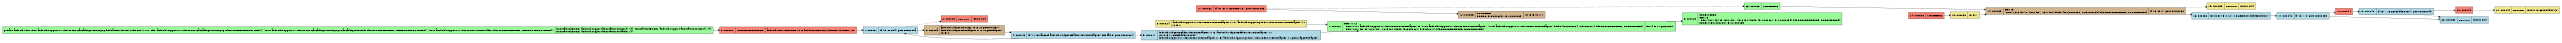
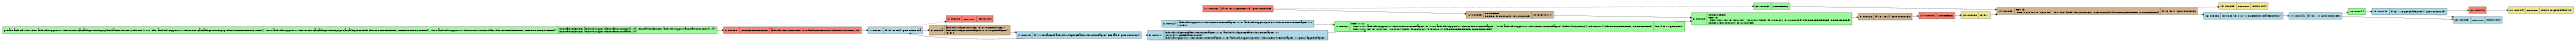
  digraph {
    rankdir=LR
    node [fillcolor=lightblue shape=record style=filled]
    edge [arrowhead=dot]
    n1 [fillcolor=salmon label="{0\:\ 0x0000|MTH_ENTER_BLOCK\l|android.view.MenuItem r9 = findMenuItemForSubmenu(r8.menu, r9)\l}"]
    n2 [label="{1\:\ 0x0007|if (r9 != null) goto L_0x000a\l}"]
    n3 [fillcolor=salmon label="{2\:\ 0x0009|RETURN\l|return null\l}"]
    n4 [fillcolor=tan label="{3\:\ 0x000a|android.widget.ListView r8 = r8.getListView()\landroid.widget.ListAdapter r1 = r8.getAdapter()\lr3 = 0\l}"]
    n5 [label="{4\:\ 0x0015|if ((r1 instanceof android.widget.HeaderViewListAdapter) == false) goto L_0x0024\l}"]
    n6 [label="{5\:\ 0x0017|android.widget.HeaderViewListAdapter r1 = (android.widget.HeaderViewListAdapter) r1\lint r2 = r1.getHeadersCount()\landroid.support.v7.view.menu.MenuAdapter r1 = (android.support.p003v7.view.menu.MenuAdapter) r1.getWrappedAdapter()\l}"]
    n7 [fillcolor=palegreen label="{7\:\ 0x0027|PHI: r1 r2 \l  PHI: (r1v1 android.support.v7.view.menu.MenuAdapter) = (r1v2 android.support.v7.view.menu.MenuAdapter), (r1v5 android.support.v7.view.menu.MenuAdapter) binds: [B:6:0x0024, B:5:0x0017] A[DONT_GENERATE, DONT_INLINE]\l  PHI: (r2v1 int) = (r2v2 int), (r2v3 int) binds: [B:6:0x0024, B:5:0x0017] A[DONT_GENERATE, DONT_INLINE]\l|int r4 = r1.getCount()\l}"]
-   n8 [fillcolor=khaki label="{6\:\ 0x0024|android.support.v7.view.menu.MenuAdapter r1 = (android.support.p003v7.view.menu.MenuAdapter) r1\lr2 = 0\l}"]
+   n8 [label="{6\:\ 0x0024|android.support.v7.view.menu.MenuAdapter r1 = (android.support.p003v7.view.menu.MenuAdapter) r1\lr2 = 0\l}"]
    n9 [fillcolor=palegreen label="{8\:\ 0x002b|LOOP_START\lPHI: r3 \l  PHI: (r3v1 int) = (r3v0 int), (r3v6 int) binds: [B:7:0x0027, B:12:0x0035] A[DONT_GENERATE, DONT_INLINE]\lLOOP:0: B:8:0x002b\-\>B:12:0x0035\l}"]
+   n10 [fillcolor=tan label="{9\:\ 0x002c|if (r3 \>= r4) goto L_0x0038\l}"]
    n11 [fillcolor=salmon label="{24\:\ 0x0038|SYNTHETIC\l}"]
    n12 [fillcolor=khaki label="{13\:\ 0x0038|r3 = \-1\l}"]
    n13 [fillcolor=salmon label="{11\:\ 0x0032|if (r9 != r1.getItem(r3)) goto L_0x0035\l}"]
    n14 [fillcolor=tan label="{12\:\ 0x0035|LOOP_END\lLOOP:0: B:8:0x002b\-\>B:12:0x0035\l|int r3 = r3 + 1\l}"]
    n15 [fillcolor=palegreen label="{23\:\ 0x0039|SYNTHETIC\l}"]
    n16 [fillcolor=tan label="{14\:\ 0x0039|PHI: r3 \l  PHI: (r3v3 int) = (r3v2 int), (r3v1 int) binds: [B:13:0x0038, B:23:0x0039] A[DONT_GENERATE, DONT_INLINE]\l|if (r3 != \-1) goto L_0x003c\l}"]
    n17 [fillcolor=khaki label="{15\:\ 0x003b|RETURN\l|return null\l}"]
    n18 [label="{16\:\ 0x003c|int r3 = (r3 + r2) \- r8.getFirstVisiblePosition()\l}"]
    n19 [label="{17\:\ 0x0042|if (r3 \< 0) goto L_0x0050\l}"]
-   n20 [fillcolor=salmon label="{18\:\ 0x0044}"]
+   n20 [fillcolor=palegreen label="{18\:\ 0x0044}"]
    n21 [label="{22\:\ 0x0050|RETURN\l|return null\l}"]
    n22 [label="{19\:\ 0x0048|if (r3 \< r8.getChildCount()) goto L_0x004b\l}"]
    n23 [fillcolor=salmon label="{20\:\ 0x004b}"]
    n24 [fillcolor=khaki label="{21\:\ 0x004f|RETURN\l|return r8.getChildAt(r3)\l}"]
    n25 [fillcolor=palegreen label="{private android.view.View android.support.v7.view.menu.CascadingMenuPopup.findParentViewForSubmenu((r7v0 'this' android.support.v7.view.menu.CascadingMenuPopup A[IMMUTABLE_TYPE, THIS]), (r8v0 android.support.v7.view.menu.CascadingMenuPopup$CascadingMenuInfo A[IMMUTABLE_TYPE, METHOD_ARGUMENT]), (r9v0 android.support.v7.view.menu.MenuBuilder A[IMMUTABLE_TYPE, METHOD_ARGUMENT]))  | Annotation[BUILD, android.support.annotation.NonNull, \{\}], Annotation[BUILD, android.support.annotation.NonNull, \{\}]\lAnnotation[BUILD, android.support.annotation.Nullable, \{\}]\l}"]
    n1 -> n2
    n2 -> n3 [style=dashed]
    n2 -> n4
    n4 -> n5
    n5 -> n2 [arrowhead=vee]
    n5 -> n6 [style=dashed]
    n6 -> n7
    n7 -> n9
    n8 -> n7 [arrowhead=vee]
+   n9 -> n10 [arrowhead=vee]
+   n10 -> n11 [arrowhead=vee]
    n11 -> n12
    n12 -> n16
    n13 -> n14
    n13 -> n15 [style=dashed]
+   n14 -> n9
    n15 -> n16 [arrowhead=vee]
    n16 -> n17 [style=dashed]
    n16 -> n18
    n18 -> n19 [arrowhead=vee]
    n19 -> n20 [arrowhead=vee style=dashed]
    n19 -> n21 [arrowhead=vee]
    n20 -> n22
    n22 -> n21 [style=dashed]
    n22 -> n23 [arrowhead=vee]
    n23 -> n24 [arrowhead=vee]
    n25 -> n1
  }
